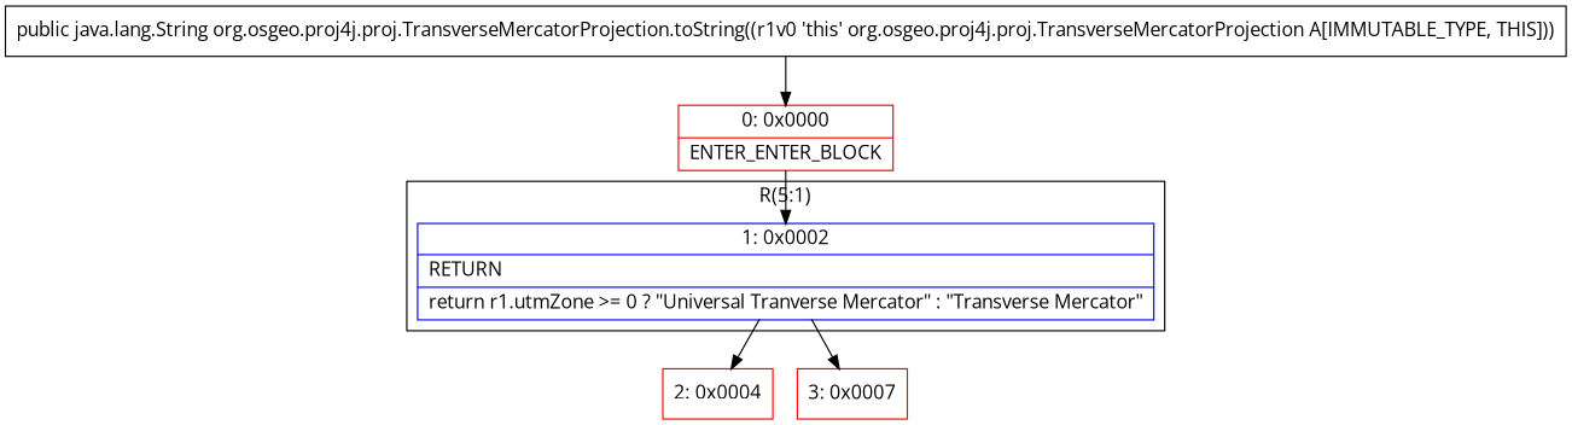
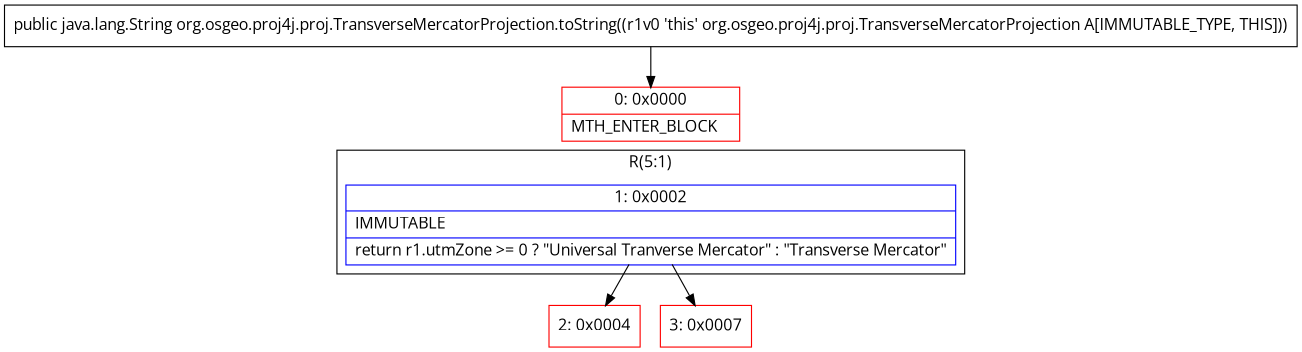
  digraph {
    fontname="Open Sans"
    node [color=red fontname="Open Sans" shape=record]
    edge [fontname="Open Sans"]
-   n1 [color=blue label="{1\:\ 0x0002|RETURN\l|return r1.utmZone \>= 0 ? \"Universal Tranverse Mercator\" : \"Transverse Mercator\"\l}"]
+   n1 [color=blue label="{1\:\ 0x0002|IMMUTABLE\l|return r1.utmZone \>= 0 ? \"Universal Tranverse Mercator\" : \"Transverse Mercator\"\l}"]
    n2 [label="{2\:\ 0x0004}"]
    n3 [label="{3\:\ 0x0007}"]
-   n4 [label="{0\:\ 0x0000|ENTER_ENTER_BLOCK\l}"]
+   n4 [label="{0\:\ 0x0000|MTH_ENTER_BLOCK\l}"]
    n5 [label="{public java.lang.String org.osgeo.proj4j.proj.TransverseMercatorProjection.toString((r1v0 'this' org.osgeo.proj4j.proj.TransverseMercatorProjection A[IMMUTABLE_TYPE, THIS])) }" color=""]
    subgraph cluster_1 {
      label="R(5:1)"
      n1
    }
    n1 -> n2
    n1 -> n3
-   n4 -> n1
    n5 -> n4
  }
